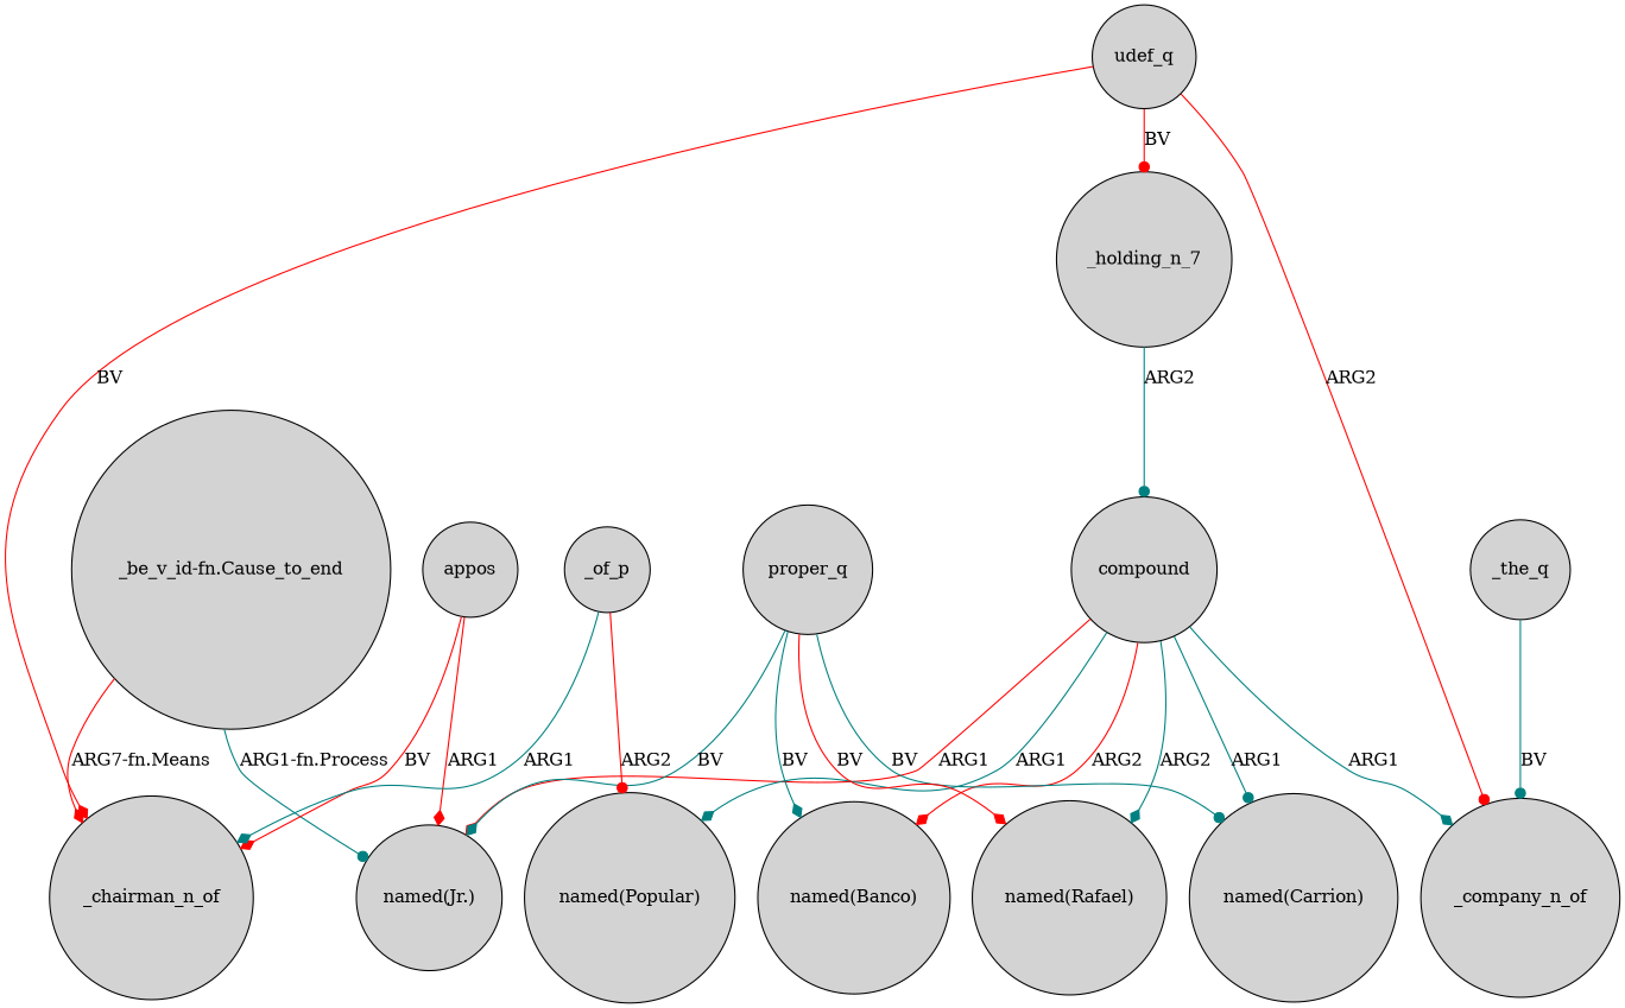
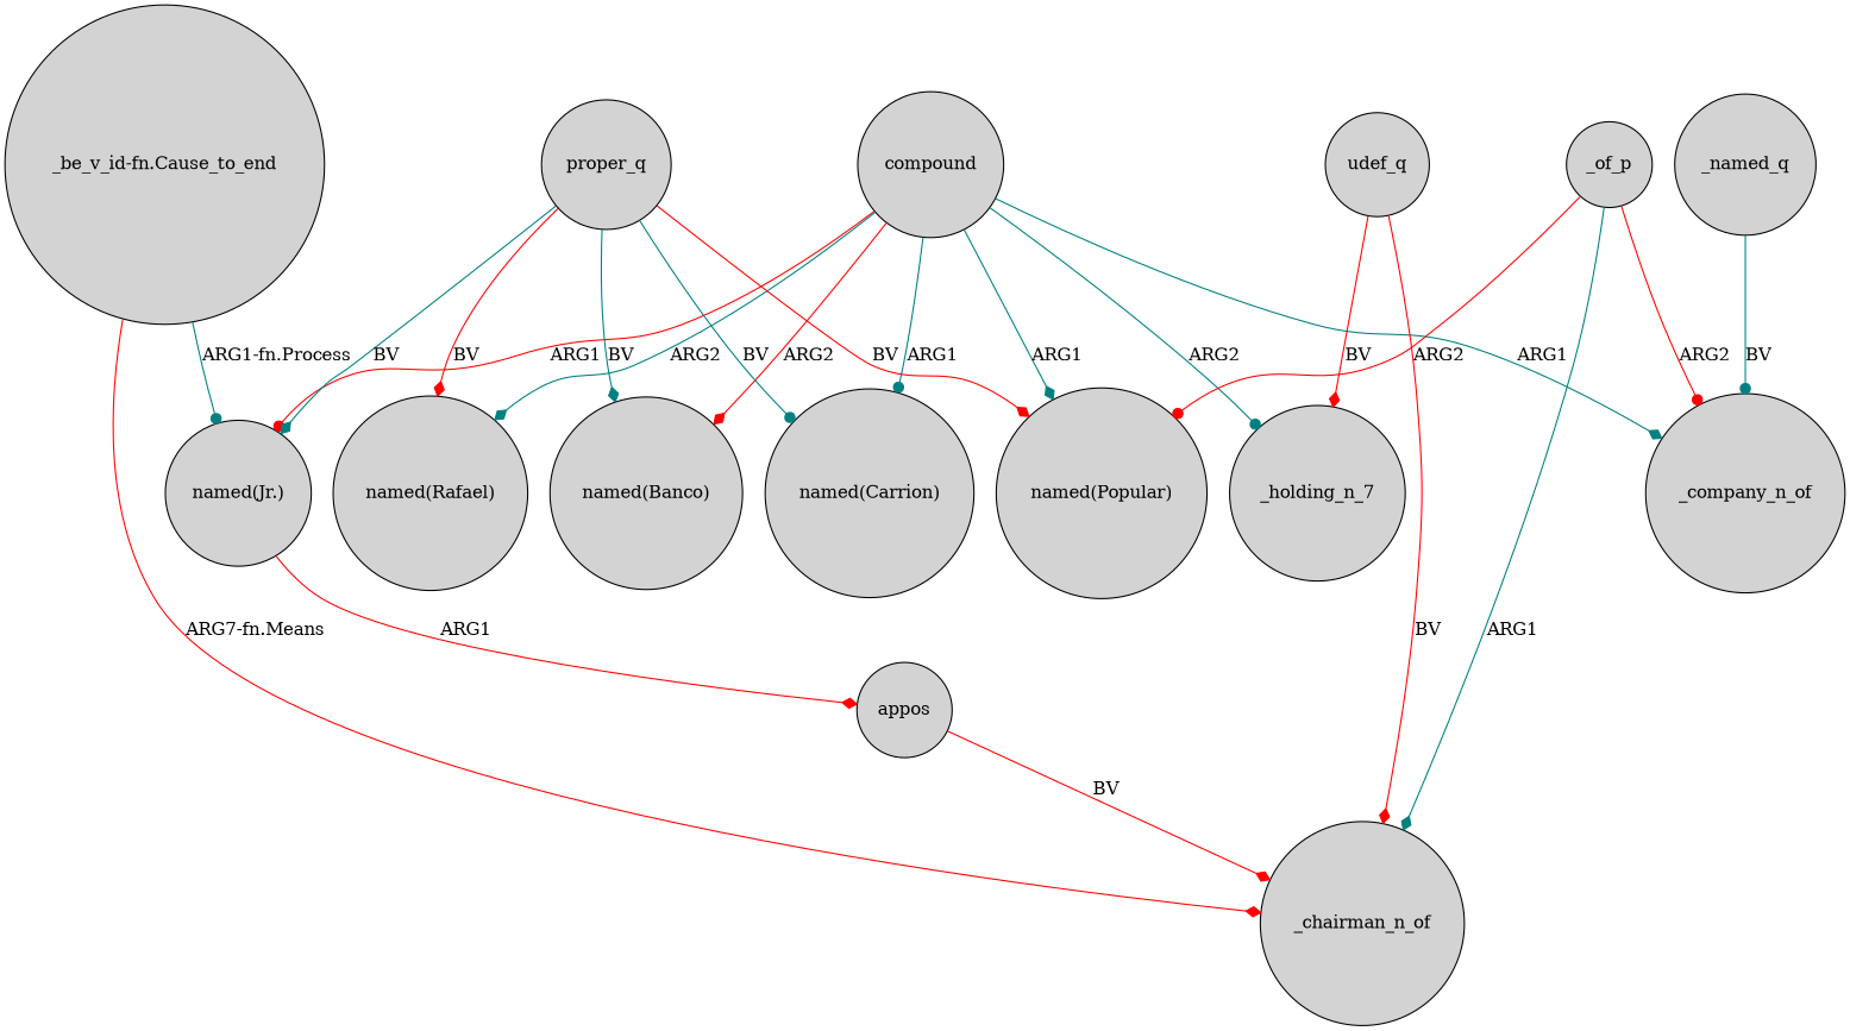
  digraph {
    node [shape=circle style=filled]
    edge [arrowhead=diamond color=red]
    "_be_v_id-fn.Cause_to_end"
    _chairman_n_of
    "named(Jr.)"
    compound
    "named(Carrion)"
    n6 [label=_holding_n_7]
    "named(Rafael)"
    _company_n_of
    "named(Popular)"
    "named(Banco)"
    appos
    udef_q
    proper_q
    _of_p
-   _the_q
+   _the_q [label=_named_q]
    "_be_v_id-fn.Cause_to_end" -> _chairman_n_of [label="ARG7-fn.Means"]
    "_be_v_id-fn.Cause_to_end" -> "named(Jr.)" [arrowhead=dot color=teal label="ARG1-fn.Process"]
-   compound -> "named(Jr.)" [label=ARG1]
+   compound -> "named(Jr.)" [arrowhead=dot label=ARG1]
    compound -> "named(Carrion)" [arrowhead=dot color=teal label=ARG1]
-   n6 -> compound [arrowhead=dot color=teal label=ARG2]
+   compound -> n6 [arrowhead=dot color=teal label=ARG2]
    compound -> "named(Rafael)" [color=teal label=ARG2]
    compound -> _company_n_of [color=teal label=ARG1]
    compound -> "named(Popular)" [color=teal label=ARG1]
    compound -> "named(Banco)" [label=ARG2]
    appos -> _chairman_n_of [label=BV]
-   appos -> "named(Jr.)" [label=ARG1]
+   "named(Jr.)" -> appos [label=ARG1]
    udef_q -> _chairman_n_of [label=BV]
-   udef_q -> n6 [arrowhead=dot label=BV]
+   udef_q -> n6 [label=BV]
    proper_q -> "named(Jr.)" [color=teal label=BV]
    proper_q -> "named(Carrion)" [arrowhead=dot color=teal label=BV]
    proper_q -> "named(Rafael)" [label=BV]
+   proper_q -> "named(Popular)" [label=BV]
    proper_q -> "named(Banco)" [color=teal label=BV]
    _of_p -> _chairman_n_of [color=teal label=ARG1]
-   udef_q -> _company_n_of [arrowhead=dot label=ARG2]
+   _of_p -> _company_n_of [arrowhead=dot label=ARG2]
    _of_p -> "named(Popular)" [arrowhead=dot label=ARG2]
    _the_q -> _company_n_of [arrowhead=dot color=teal label=BV]
  }
